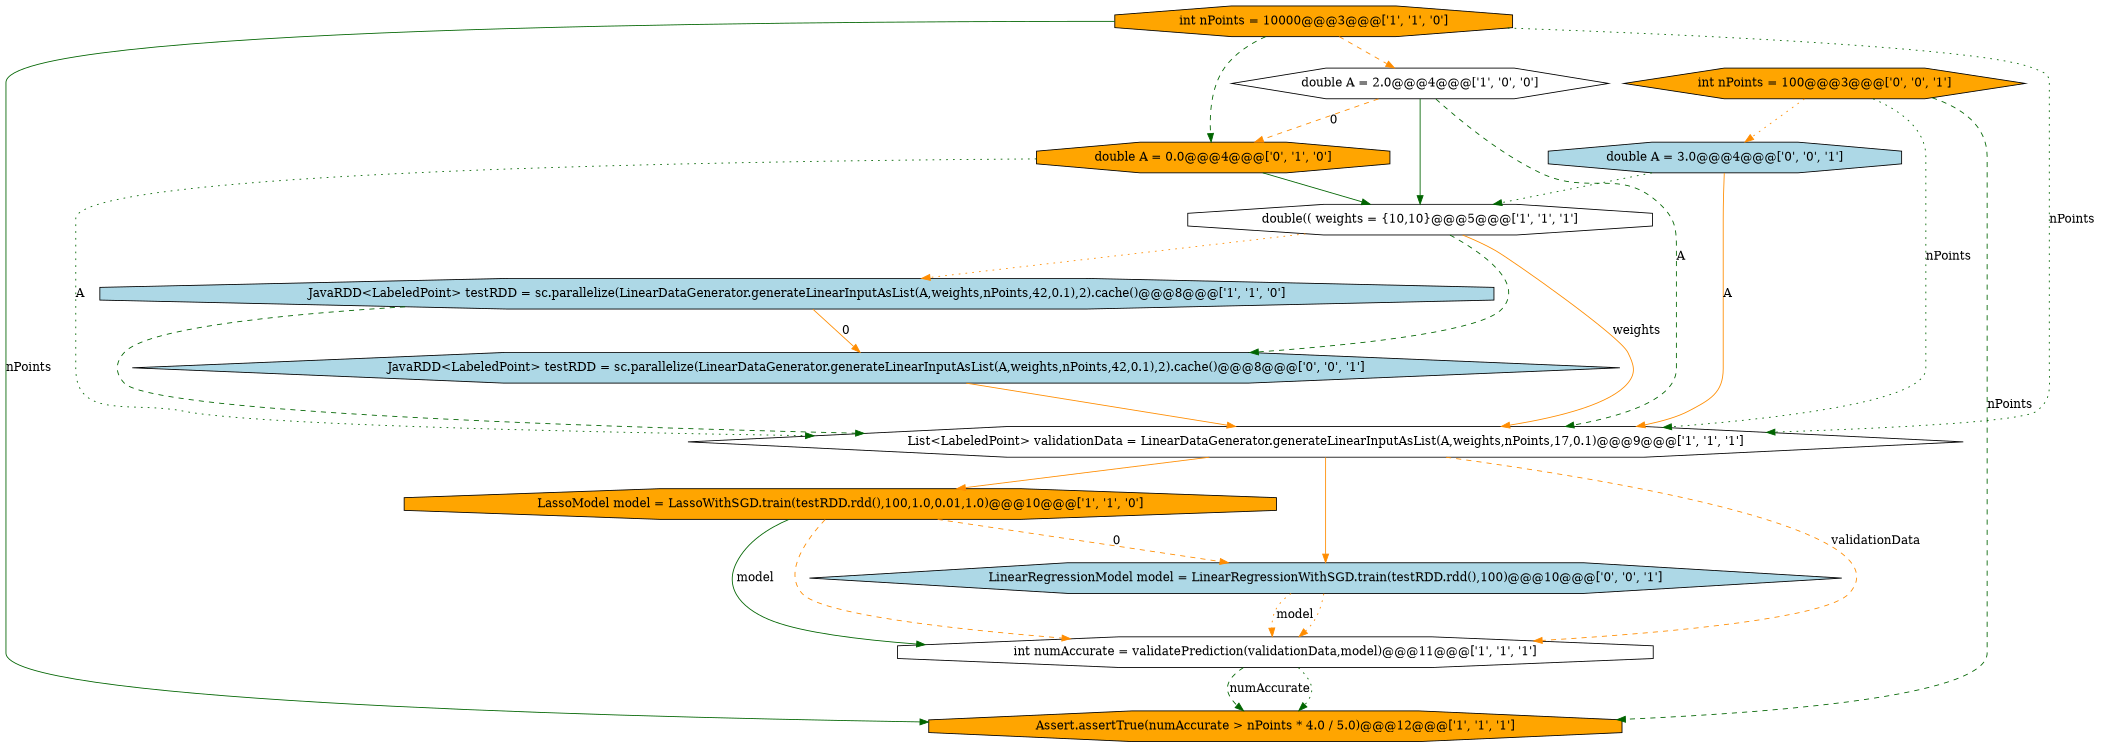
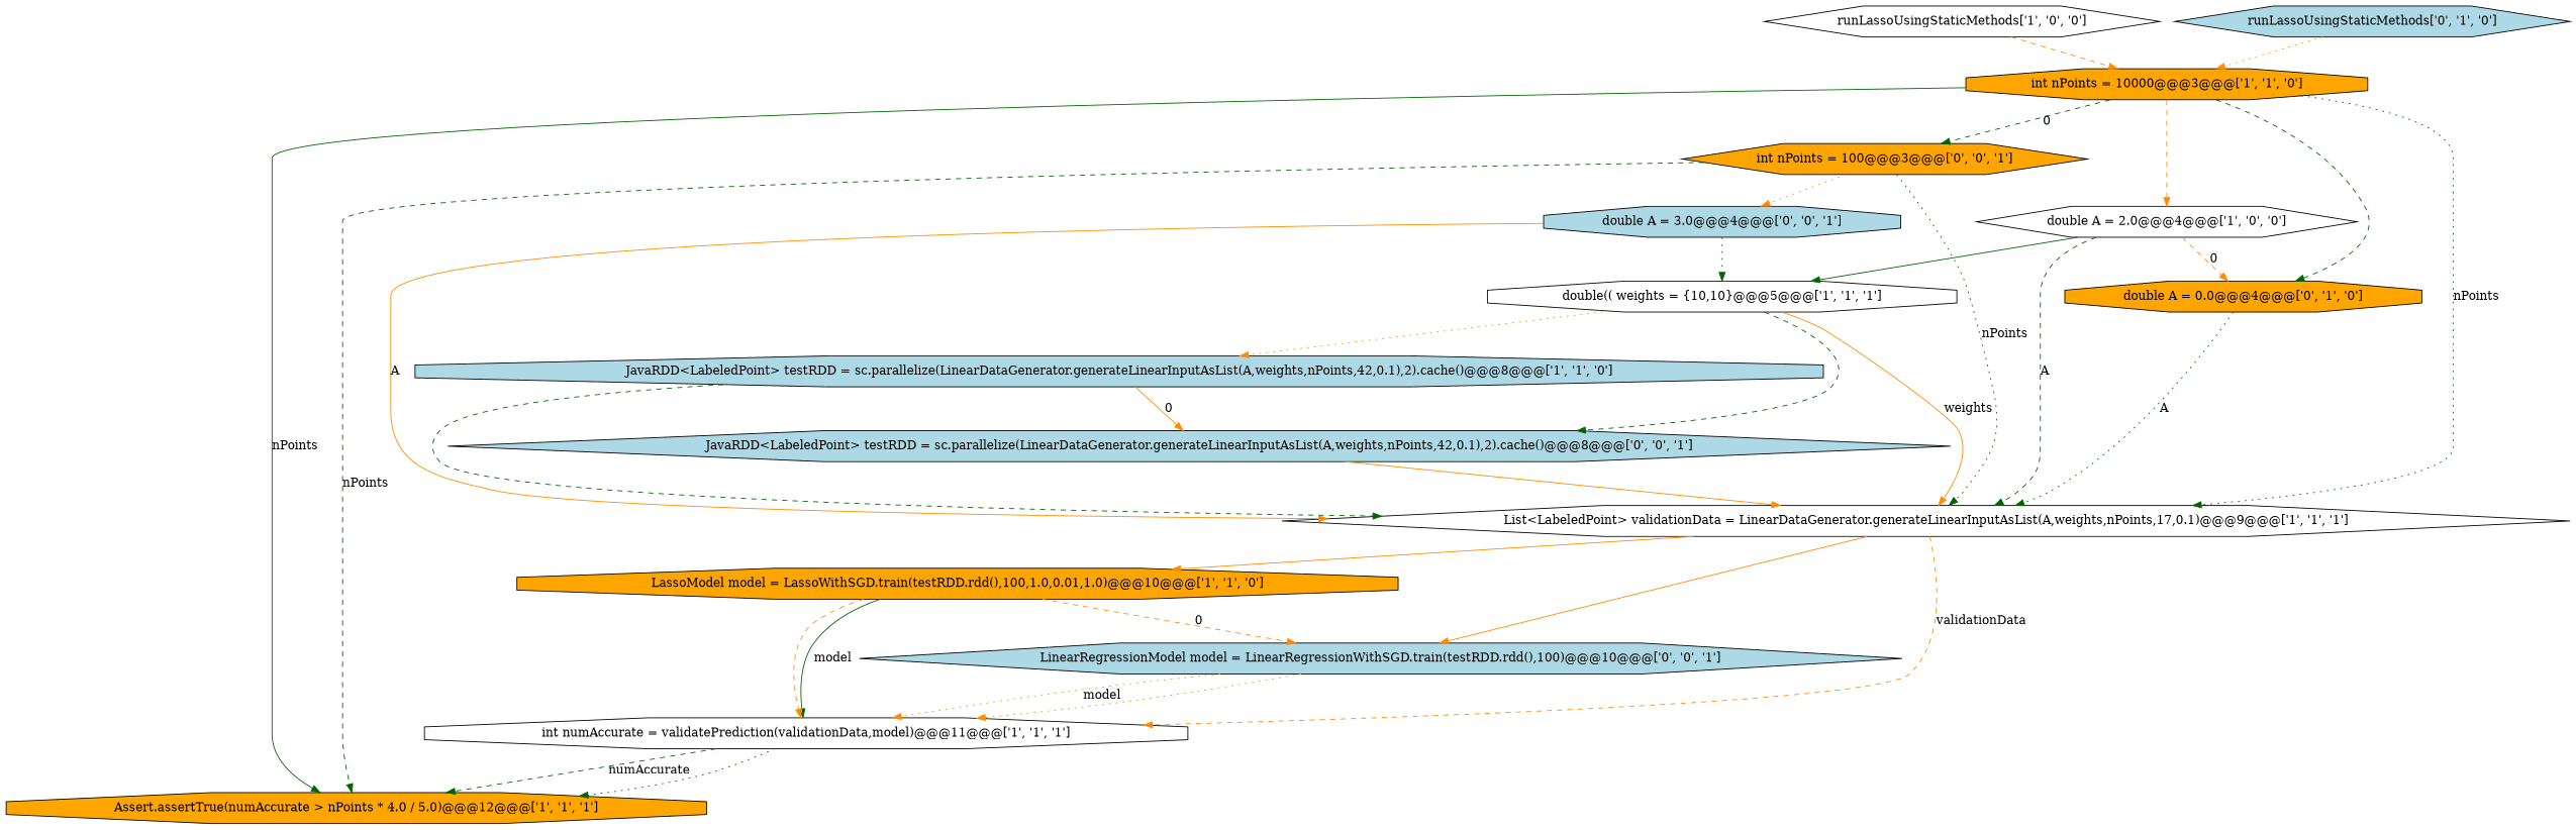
  digraph {
    node [fillcolor=white shape=octagon style=filled]
    edge [color=darkorange style=dashed]
    n1 [label="int numAccurate = validatePrediction(validationData,model)@@@11@@@['1', '1', '1']"]
    n2 [fillcolor=orange label="Assert.assertTrue(numAccurate > nPoints * 4.0 / 5.0)@@@12@@@['1', '1', '1']"]
    n3 [fillcolor=orange label="int nPoints = 10000@@@3@@@['1', '1', '0']"]
    n4 [label="List<LabeledPoint> validationData = LinearDataGenerator.generateLinearInputAsList(A,weights,nPoints,17,0.1)@@@9@@@['1', '1', '1']" shape=hexagon]
    n5 [fillcolor=orange label="int nPoints = 100@@@3@@@['0', '0', '1']" shape=hexagon]
    n6 [label="double A = 2.0@@@4@@@['1', '0', '0']" shape=hexagon]
    n7 [fillcolor=orange label="double A = 0.0@@@4@@@['0', '1', '0']"]
    n8 [fillcolor=orange label="LassoModel model = LassoWithSGD.train(testRDD.rdd(),100,1.0,0.01,1.0)@@@10@@@['1', '1', '0']"]
    n9 [fillcolor=lightblue label="LinearRegressionModel model = LinearRegressionWithSGD.train(testRDD.rdd(),100)@@@10@@@['0', '0', '1']" shape=hexagon]
    n10 [fillcolor=lightblue label="double A = 3.0@@@4@@@['0', '0', '1']"]
    n11 [label="double(( weights = {10,10}@@@5@@@['1', '1', '1']"]
+   n12 [label="runLassoUsingStaticMethods['1', '0', '0']" shape=hexagon]
    n13 [fillcolor=lightblue label="JavaRDD<LabeledPoint> testRDD = sc.parallelize(LinearDataGenerator.generateLinearInputAsList(A,weights,nPoints,42,0.1),2).cache()@@@8@@@['1', '1', '0']"]
    n14 [fillcolor=lightblue label="JavaRDD<LabeledPoint> testRDD = sc.parallelize(LinearDataGenerator.generateLinearInputAsList(A,weights,nPoints,42,0.1),2).cache()@@@8@@@['0', '0', '1']" shape=hexagon]
+   n15 [fillcolor=lightblue label="runLassoUsingStaticMethods['0', '1', '0']" shape=hexagon]
    n1 -> n2 [color=darkgreen label=numAccurate]
    n1 -> n2 [color=darkgreen style=dotted]
    n3 -> n2 [color=darkgreen label=nPoints style=solid]
    n3 -> n4 [color=darkgreen label=nPoints style=dotted]
+   n3 -> n5 [color=darkgreen label=0]
    n3 -> n6
    n3 -> n7 [color=darkgreen]
    n4 -> n1 [label=validationData]
    n4 -> n8 [style=solid]
    n4 -> n9 [style=solid]
    n5 -> n2 [color=darkgreen label=nPoints]
    n5 -> n4 [color=darkgreen label=nPoints style=dotted]
    n5 -> n10 [style=dotted]
    n6 -> n4 [color=darkgreen label=A]
    n6 -> n7 [label=0]
    n6 -> n11 [color=darkgreen style=solid]
    n7 -> n4 [color=darkgreen label=A style=dotted]
-   n7 -> n11 [color=darkgreen style=solid]
    n8 -> n1 [color=darkgreen label=model style=solid]
    n8 -> n1
    n8 -> n9 [label=0]
    n9 -> n1 [label=model style=dotted]
    n9 -> n1 [style=dotted]
    n10 -> n4 [label=A style=solid]
    n10 -> n11 [color=darkgreen style=dotted]
    n11 -> n4 [label=weights style=solid]
    n11 -> n13 [style=dotted]
    n11 -> n14 [color=darkgreen]
+   n12 -> n3
    n13 -> n4 [color=darkgreen]
    n13 -> n14 [label=0 style=solid]
    n14 -> n4 [style=solid]
+   n15 -> n3 [style=dotted]
  }
